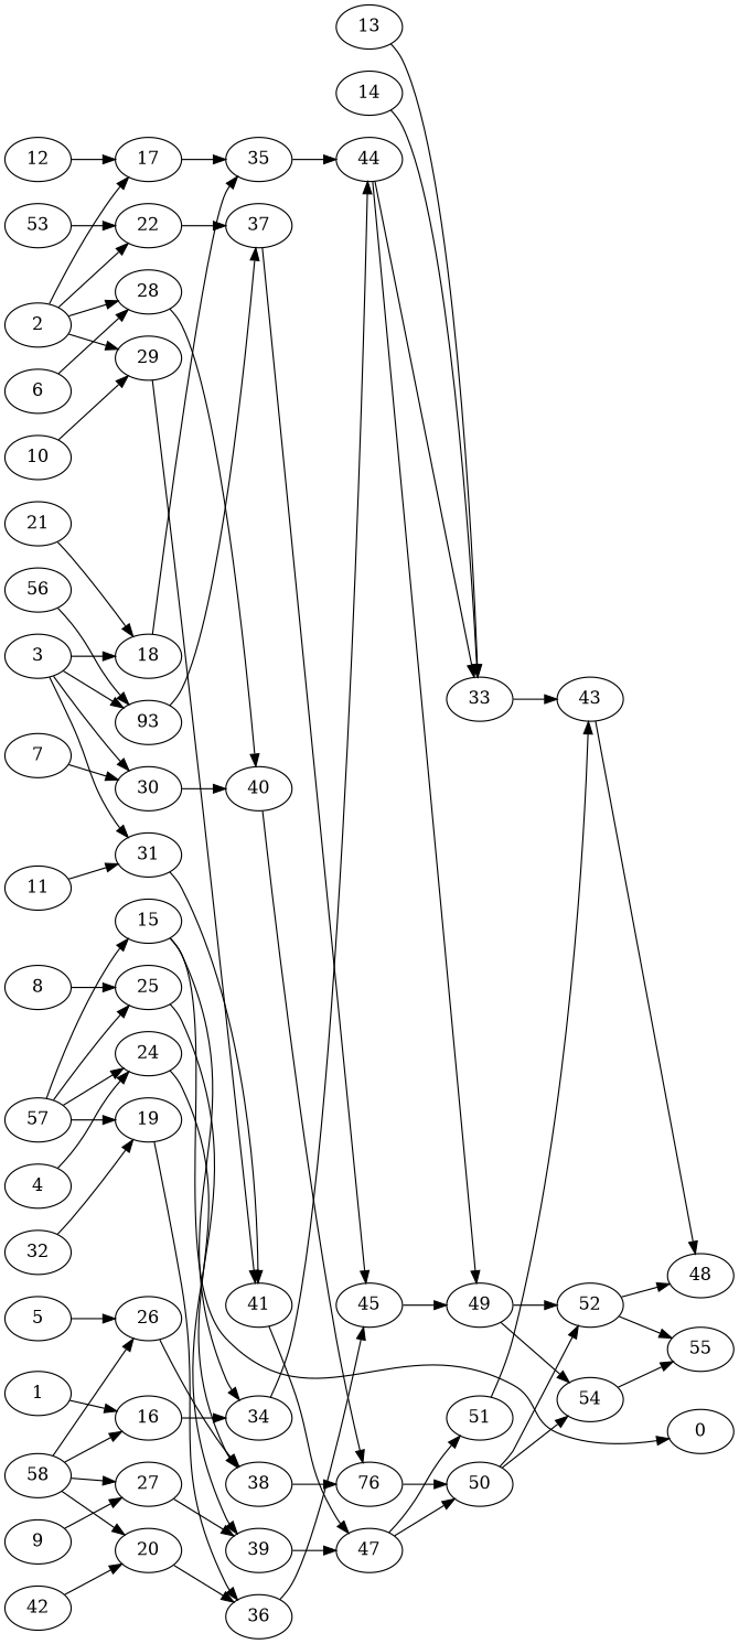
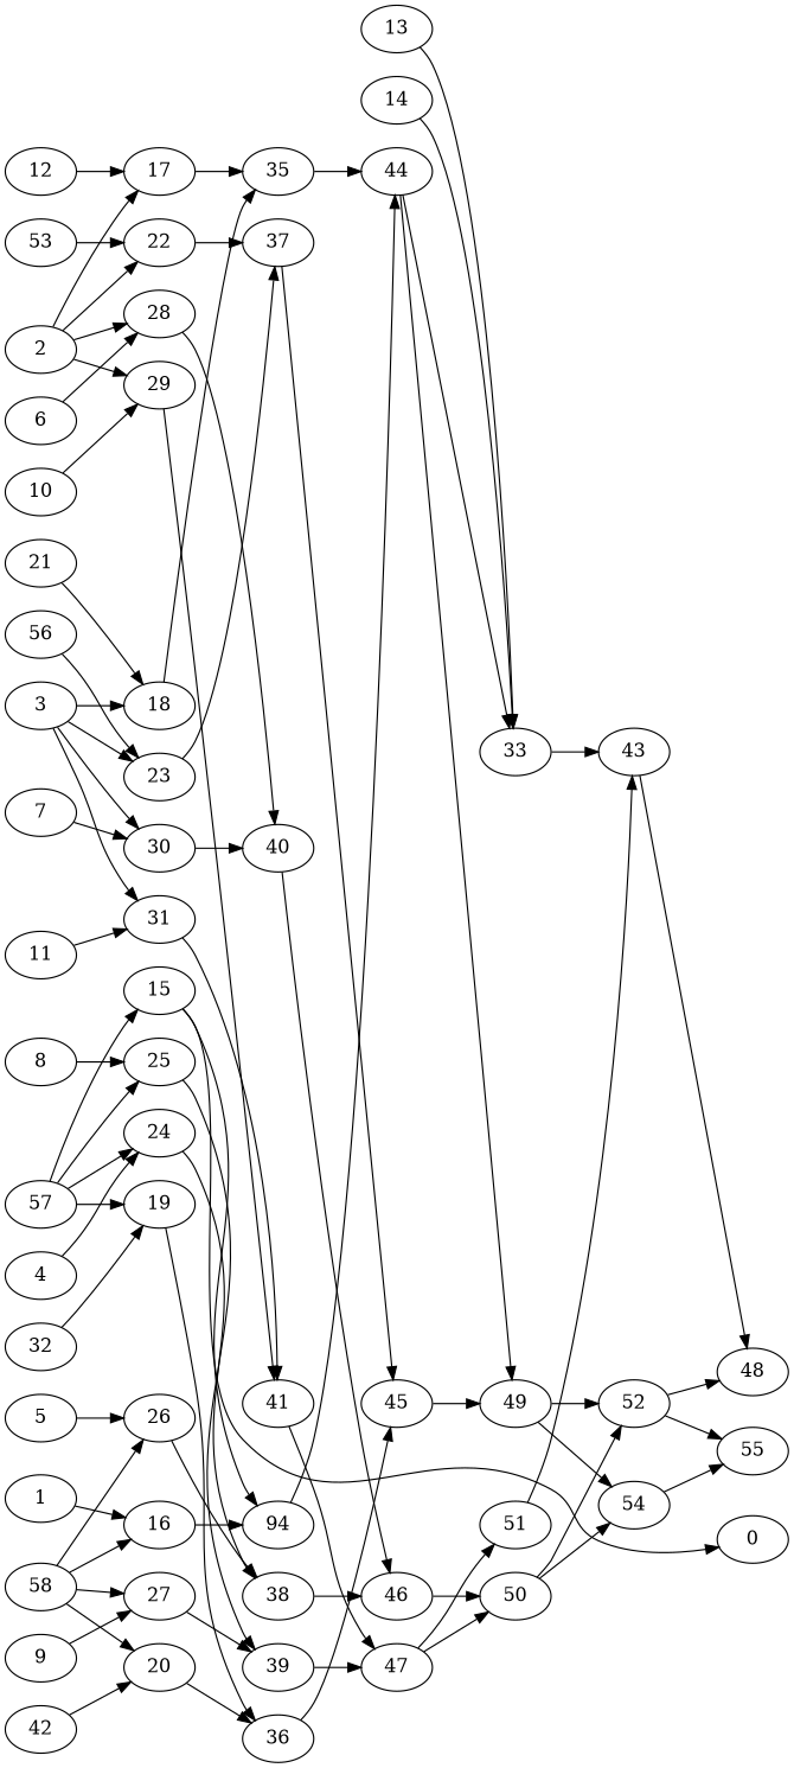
  digraph {
    rankdir=LR
    edge [weight=0]
    15
    0
-   34
+   34 [label=94]
    1
    16
    2
    17
    22
    28
    29
    35
    37
    40
    41
    3
    18
-   23 [label=93]
+   23
    30
    31
    4
    24
    38
    5
    26
    6
    7
    8
    25
    39
    9
    27
    10
    11
    12
    13
    33
    43
    14
    44
    19
    36
    45
    20
    21
-   46 [label=76]
+   46
    47
    32
    48
    49
    50
    51
    42
    52
    54
    55
    53
    56
    57
    58
    15 -> 0
    15 -> 34
    34 -> 44
    1 -> 16
    16 -> 34 [weight=1]
    2 -> 17
    2 -> 22
    2 -> 28 [weight=1]
    2 -> 29 [weight=1]
    17 -> 35 [weight=2]
    22 -> 37 [weight=1]
    28 -> 40
    29 -> 41
    35 -> 44 [weight=1]
    37 -> 45
    40 -> 46
    41 -> 47 [weight=2]
    3 -> 18 [weight=1]
    3 -> 23
    3 -> 30
    3 -> 31
    18 -> 35
    23 -> 37
    30 -> 40 [weight=2]
    31 -> 41
    4 -> 24
    24 -> 38
    38 -> 46
    5 -> 26 [weight=1]
    26 -> 38
    6 -> 28
    7 -> 30
    8 -> 25 [weight=1]
    25 -> 39
    39 -> 47 [weight=6]
    9 -> 27
    27 -> 39
    10 -> 29
    11 -> 31
    12 -> 17
    13 -> 33
    33 -> 43 [weight=2]
    43 -> 48
    14 -> 33
    44 -> 33
    44 -> 49
    19 -> 36
    36 -> 45 [weight=1]
    45 -> 49 [weight=2]
    20 -> 36
    21 -> 18
    46 -> 50 [weight=4]
    47 -> 50
    47 -> 51
    32 -> 19
    49 -> 52 [weight=2]
    49 -> 54
    50 -> 52
    50 -> 54
    51 -> 43
    42 -> 20
    52 -> 48
    52 -> 55
    54 -> 55
    53 -> 22
    56 -> 23
    57 -> 15
    57 -> 24
    57 -> 25
    57 -> 19 [weight=3]
    58 -> 16 [weight=1]
    58 -> 26
    58 -> 27
    58 -> 20 [weight=1]
  }
